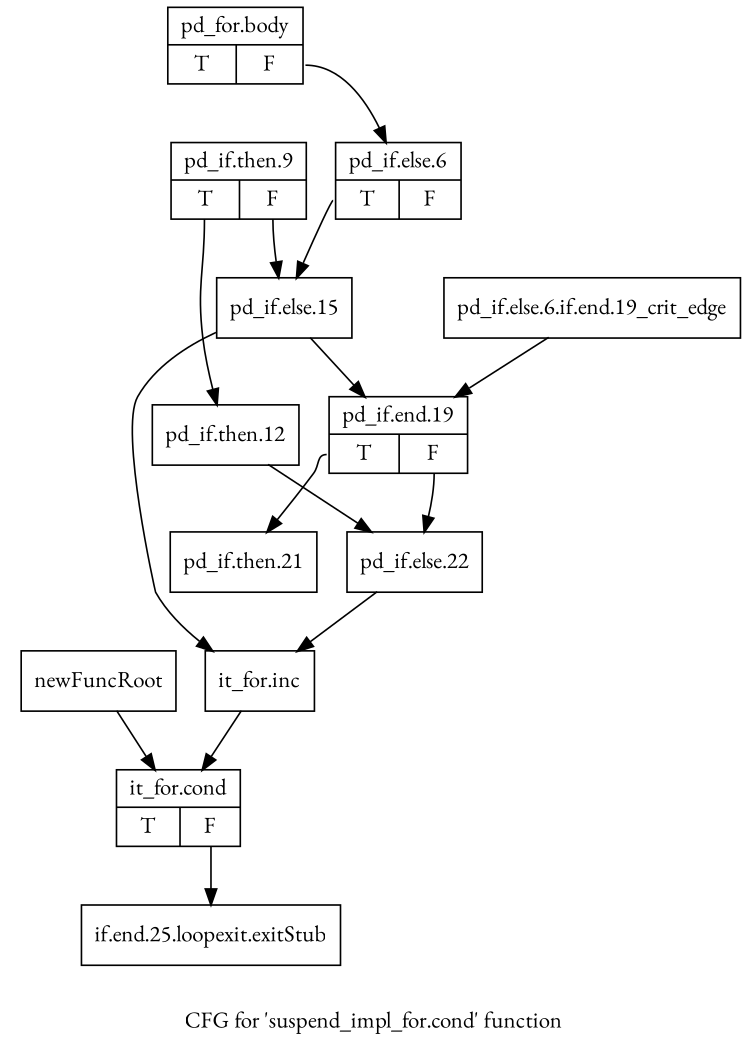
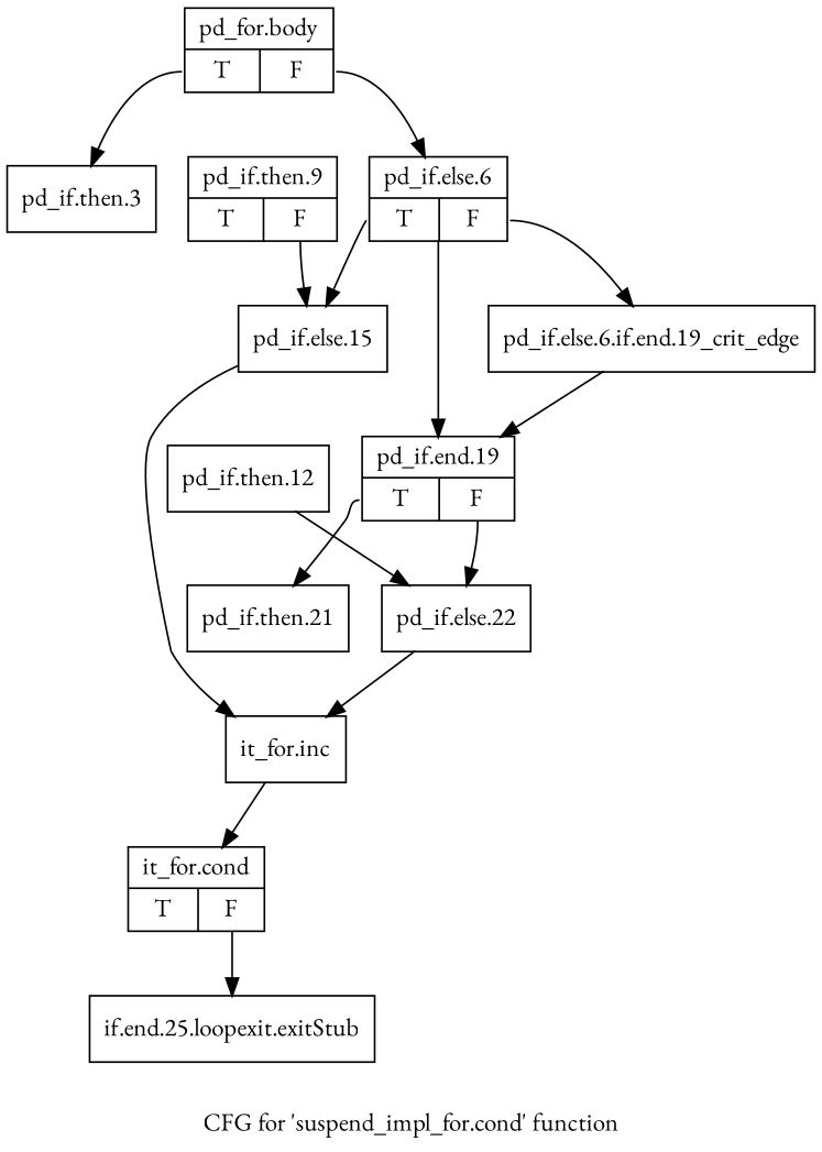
  digraph {
    fontname="EB Garamond"
    label="CFG for 'suspend_impl_for.cond' function"
    node [fontname="EB Garamond" shape=record]
    edge [fontname="EB Garamond"]
-   n1 [label="{newFuncRoot}"]
    n2 [label="{it_for.cond|{<s0>T|<s1>F}}"]
    n3 [label="{if.end.25.loopexit.exitStub}"]
    n4 [label="{pd_for.body|{<s0>T|<s1>F}}"]
+   n5 [label="{pd_if.then.3}"]
    n6 [label="{pd_if.else.6|{<s0>T|<s1>F}}"]
    n7 [label="{pd_if.else.6.if.end.19_crit_edge}"]
    n8 [label="{pd_if.else.15}"]
    n9 [label="{pd_if.end.19|{<s0>T|<s1>F}}"]
    n10 [label="{pd_if.then.21}"]
    n11 [label="{pd_if.else.22}"]
    n12 [label="{pd_if.then.9|{<s0>T|<s1>F}}"]
    n13 [label="{pd_if.then.12}"]
    n14 [label="{it_for.inc}"]
-   n1 -> n2
    n2 -> n3 [tailport=s1]
+   n4 -> n5 [tailport=s0]
    n4 -> n6 [tailport=s1]
+   n6 -> n7 [tailport=s1]
    n6 -> n8 [tailport=s0]
    n7 -> n9
-   n8 -> n9
+   n6 -> n9
    n8 -> n14
    n9 -> n10 [tailport=s0]
    n9 -> n11 [tailport=s1]
    n11 -> n14
    n12 -> n8 [tailport=s1]
-   n12 -> n13 [tailport=s0]
    n13 -> n11
    n14 -> n2
  }
